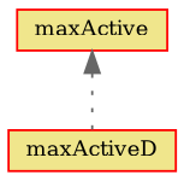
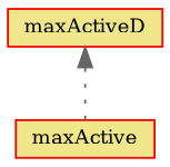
  digraph {
    rankdir=TB
    fontname="DejaVu Serif"
    node [color=red fillcolor=khaki fontname="DejaVu Serif" fontsize=10 shape=record style=filled]
    n1 [fontcolor=black height=0.2 label=maxActiveD width=0.4]
    n2 [height=0.2 label=maxActive width=0.4]
-   n2 -> n1 [color=gray40 dir=back fontname="DejaVu Serif" fontsize=10 labelfontname=Helvetica labelfontsize=10 style=dotted]
+   n1 -> n2 [color=gray40 dir=back fontname="DejaVu Serif" fontsize=10 labelfontname=Helvetica labelfontsize=10 style=dotted]
  }
